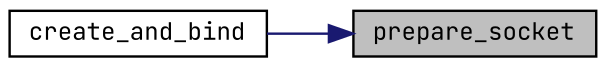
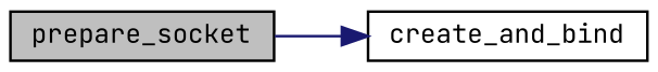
  digraph {
    rankdir=LR
    fontname="JetBrains Mono"
    node [color=black fontname="JetBrains Mono" fontsize=10 shape=record style=filled]
    n1 [fillcolor=grey75 fontcolor=black height=0.2 label=prepare_socket width=0.4]
    n2 [fillcolor=white height=0.2 label=create_and_bind width=0.4]
-   n2 -> n1 [color=midnightblue fontname="JetBrains Mono" fontsize=10 labelfontname=Helvetica labelfontsize=10 style=solid]
+   n1 -> n2 [color=midnightblue fontname="JetBrains Mono" fontsize=10 labelfontname=Helvetica labelfontsize=10 style=solid]
  }
